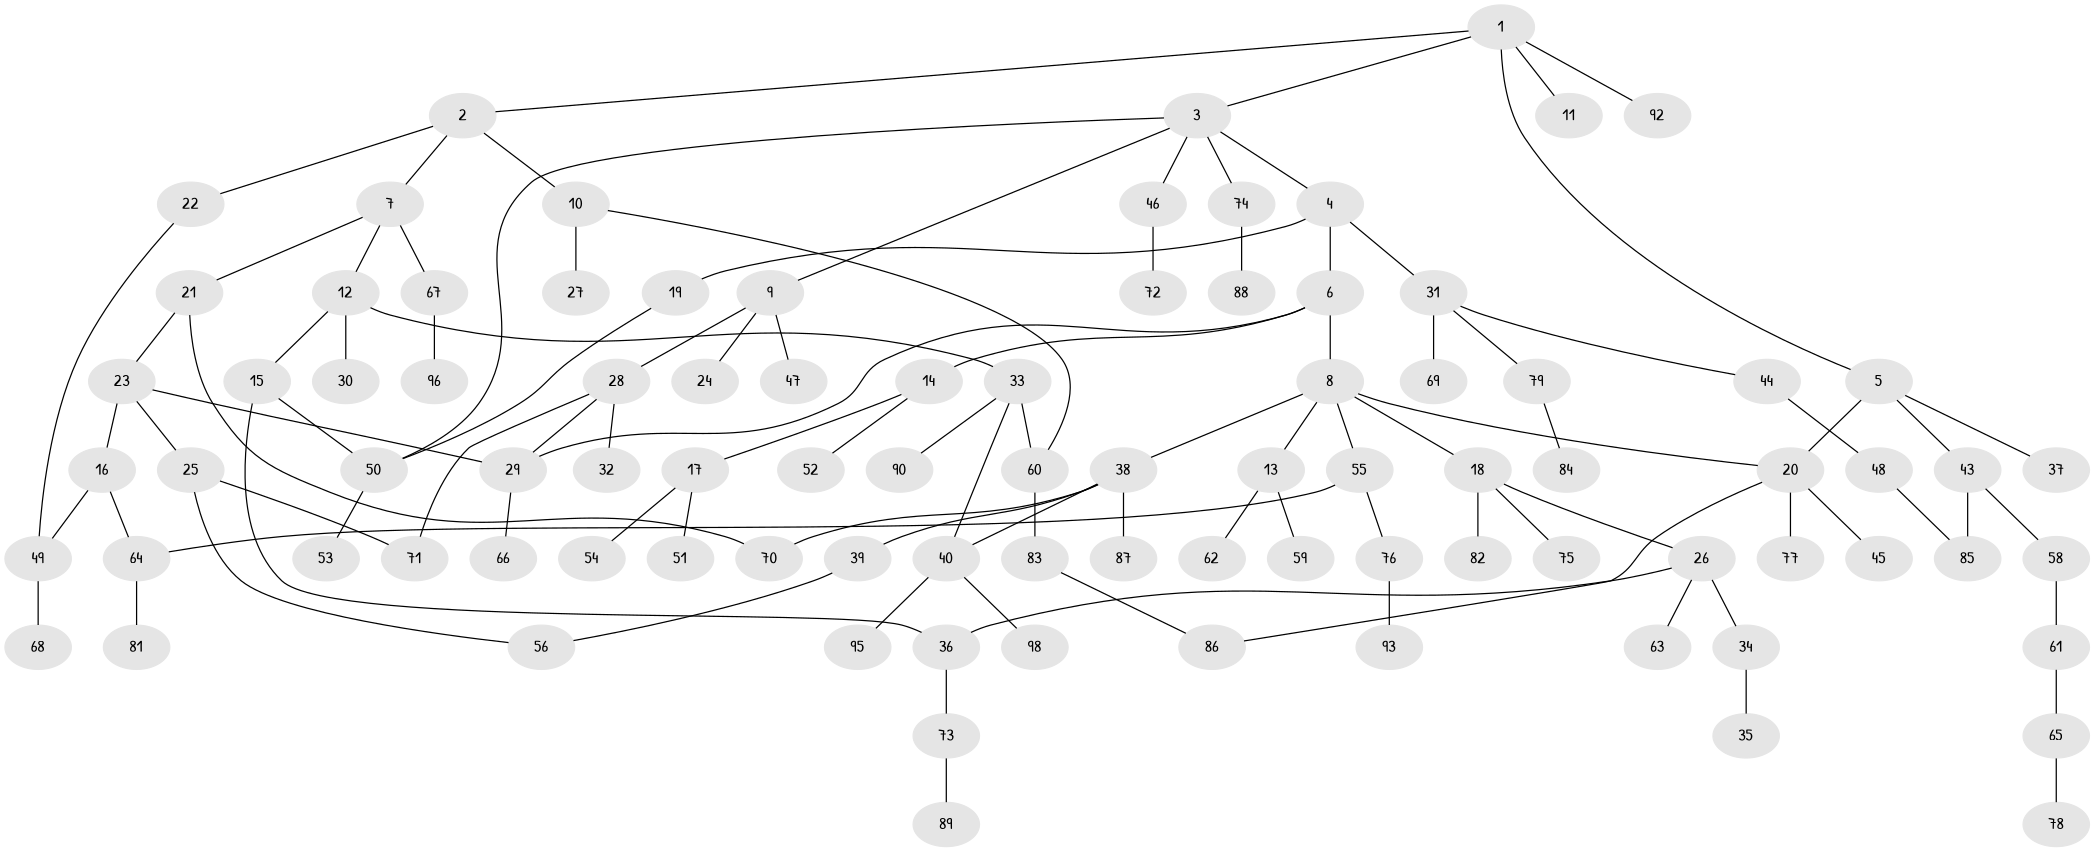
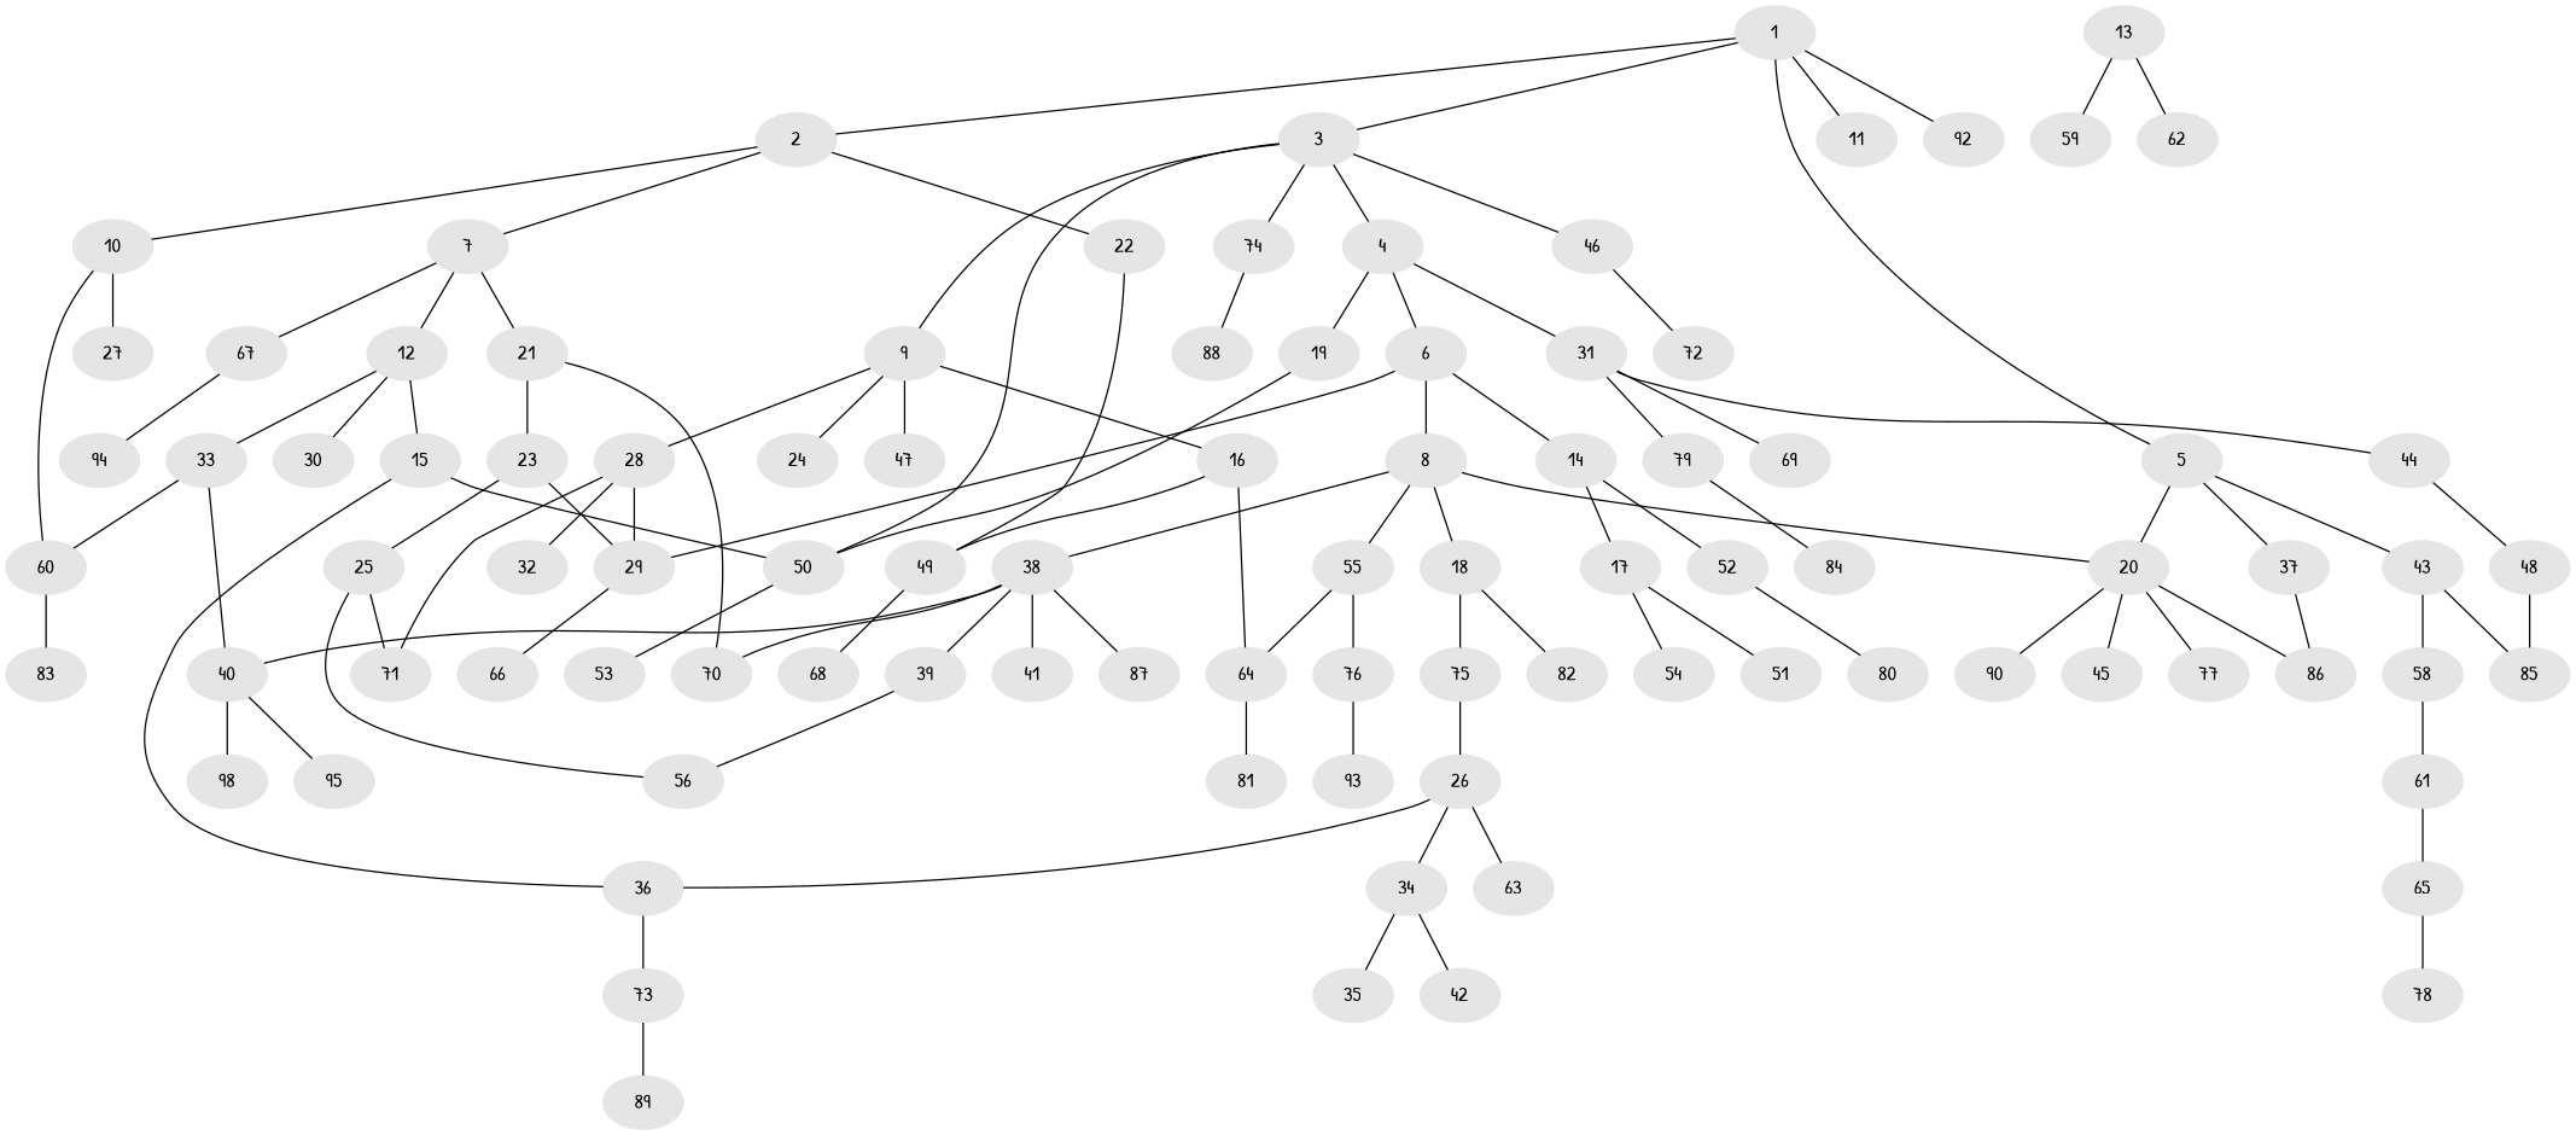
  graph {
    fontname="Patrick Hand"
    node [color=gray90 fontname="Patrick Hand" style=filled]
    edge [fontname="Patrick Hand"]
    1
    2
    3
    5
    11
    92
    7
    10
    22
    4
    9
    46
    50
    74
    20
    37
    43
    12
    21
    67
    27
    60
    49
    6
    19
    31
    16
    24
    28
    47
    72
    53
    88
    8
    14
    29
    44
    69
    79
    45
    77
    86
    90
    58
    85
    13
    18
    38
    55
    17
    52
    66
    15
    30
    33
    23
    70
-   94 [label=96]
+   94
    59
    62
    26
    75
    82
    40
    39
+   41
    87
    64
    76
    71
    32
    83
    36
    51
    54
+   80
    73
    68
    81
    34
    63
    25
    56
    35
+   42
    48
    84
    n88 [label=98]
    95
    89
    61
    93
    65
    78
    1 -- 2
    1 -- 3
    1 -- 5
    1 -- 11
    1 -- 92
    2 -- 7
    2 -- 10
    2 -- 22
    3 -- 4
    3 -- 9
    3 -- 46
    3 -- 50
    3 -- 74
    5 -- 20
    5 -- 37
    5 -- 43
    7 -- 12
    7 -- 21
    7 -- 67
    10 -- 27
    10 -- 60
    22 -- 49
    4 -- 6
    4 -- 19
    4 -- 31
-   23 -- 16
+   9 -- 16
    9 -- 24
    9 -- 28
    9 -- 47
    46 -- 72
    50 -- 53
    74 -- 88
    20 -- 45
    20 -- 77
    20 -- 86
-   33 -- 90
+   20 -- 90
    43 -- 58
    43 -- 85
    12 -- 15
    12 -- 30
    12 -- 33
    21 -- 23
    21 -- 70
    67 -- 94
    60 -- 83
    49 -- 68
    6 -- 8
    6 -- 14
    6 -- 29
    19 -- 50
    31 -- 44
    31 -- 69
    31 -- 79
    16 -- 49
    16 -- 64
    28 -- 29
    28 -- 71
    28 -- 32
    8 -- 20
-   8 -- 13
    8 -- 18
    8 -- 38
    8 -- 55
    14 -- 17
    14 -- 52
    29 -- 66
    44 -- 48
    79 -- 84
    58 -- 61
    13 -- 59
    13 -- 62
-   18 -- 26
+   75 -- 26
    18 -- 75
    18 -- 82
    38 -- 70
    38 -- 40
    38 -- 39
+   38 -- 41
    38 -- 87
    55 -- 64
    55 -- 76
    17 -- 51
    17 -- 54
+   52 -- 80
    15 -- 50
    15 -- 36
    33 -- 60
    33 -- 40
    23 -- 29
    23 -- 25
    26 -- 36
    26 -- 34
    26 -- 63
    40 -- n88
    40 -- 95
    39 -- 56
    64 -- 81
    76 -- 93
-   83 -- 86
+   37 -- 86
    36 -- 73
    73 -- 89
    34 -- 35
+   34 -- 42
    25 -- 71
    25 -- 56
    48 -- 85
    61 -- 65
    65 -- 78
  }
